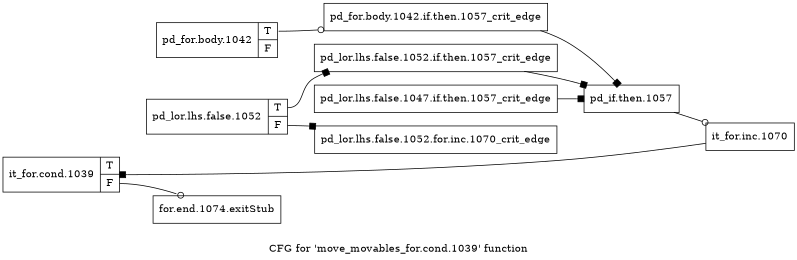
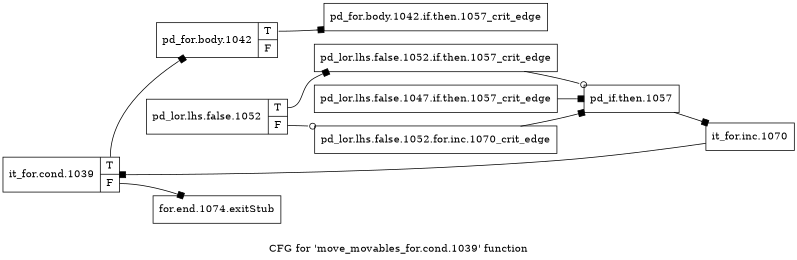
  digraph {
    label="CFG for 'move_movables_for.cond.1039' function"
    rankdir=LR
    node [shape=record]
    edge [arrowhead=box]
    n1 [label="{it_for.cond.1039|{<s0>T|<s1>F}}"]
    n2 [label="{for.end.1074.exitStub}"]
    n3 [label="{pd_for.body.1042|{<s0>T|<s1>F}}"]
    n4 [label="{pd_for.body.1042.if.then.1057_crit_edge}"]
    n5 [label="{pd_if.then.1057}"]
    n6 [label="{it_for.inc.1070}"]
    n7 [label="{pd_lor.lhs.false.1047.if.then.1057_crit_edge}"]
    n8 [label="{pd_lor.lhs.false.1052|{<s0>T|<s1>F}}"]
    n9 [label="{pd_lor.lhs.false.1052.if.then.1057_crit_edge}"]
    n10 [label="{pd_lor.lhs.false.1052.for.inc.1070_crit_edge}"]
-   n1 -> n2 [arrowhead=odot tailport=s1]
-   n3 -> n4 [arrowhead=odot tailport=s0]
-   n4 -> n5
-   n5 -> n6 [arrowhead=odot]
+   n1 -> n2 [tailport=s1]
+   n1 -> n3 [tailport=s0]
+   n3 -> n4 [tailport=s0]
+   n10 -> n5
+   n5 -> n6
    n6 -> n1
    n7 -> n5
    n8 -> n9 [tailport=s0]
-   n8 -> n10 [tailport=s1]
-   n9 -> n5
+   n8 -> n10 [arrowhead=odot tailport=s1]
+   n9 -> n5 [arrowhead=odot]
  }
